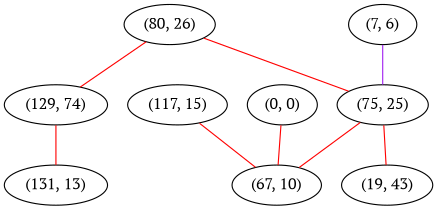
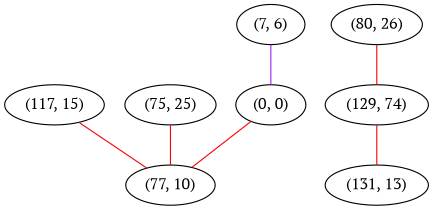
  graph {
    fontname="PT Serif"
    node [fontname="PT Serif"]
    edge [color=red fontname="PT Serif" weight=1]
    "(117, 15)"
-   "(77, 10)" [label="(67, 10)"]
+   "(77, 10)"
    "(80, 26)"
    "(129, 74)"
    "(75, 25)"
    "(7, 6)"
    "(0, 0)"
    "(131, 13)"
-   "(19, 43)"
    "(117, 15)" -- "(77, 10)"
    "(80, 26)" -- "(129, 74)"
-   "(80, 26)" -- "(75, 25)"
    "(129, 74)" -- "(131, 13)"
    "(75, 25)" -- "(77, 10)"
-   "(75, 25)" -- "(19, 43)"
-   "(7, 6)" -- "(75, 25)" [color=purple weight=4]
+   "(7, 6)" -- "(0, 0)" [color=purple weight=4]
    "(0, 0)" -- "(77, 10)"
  }
